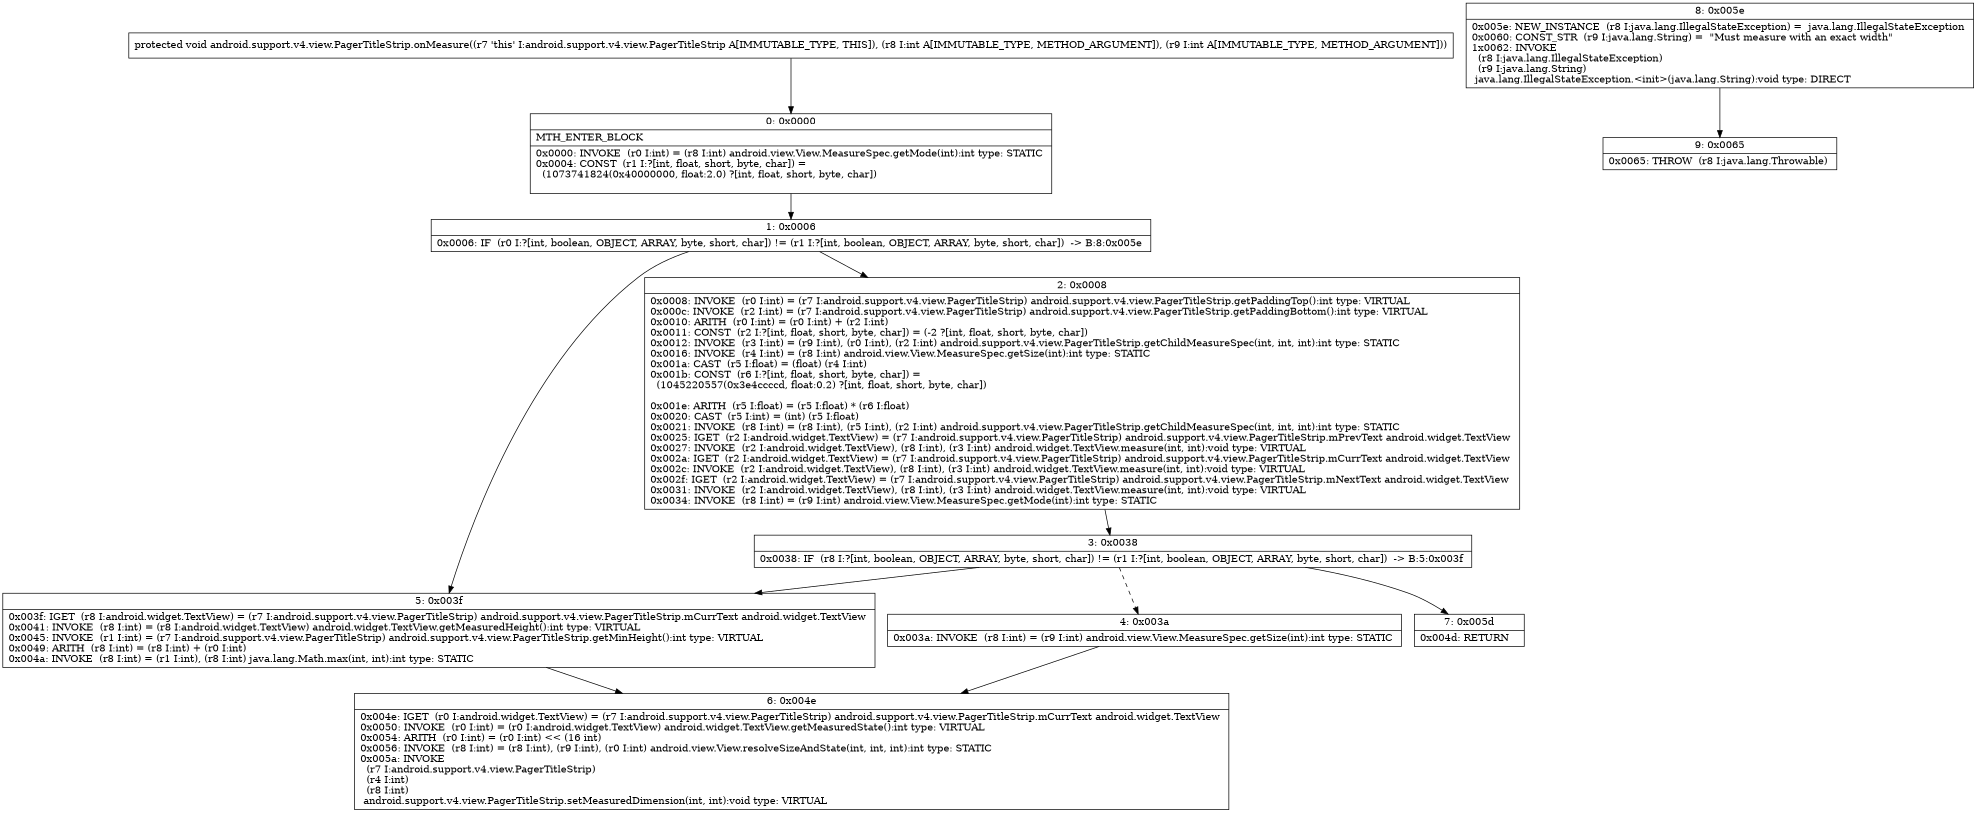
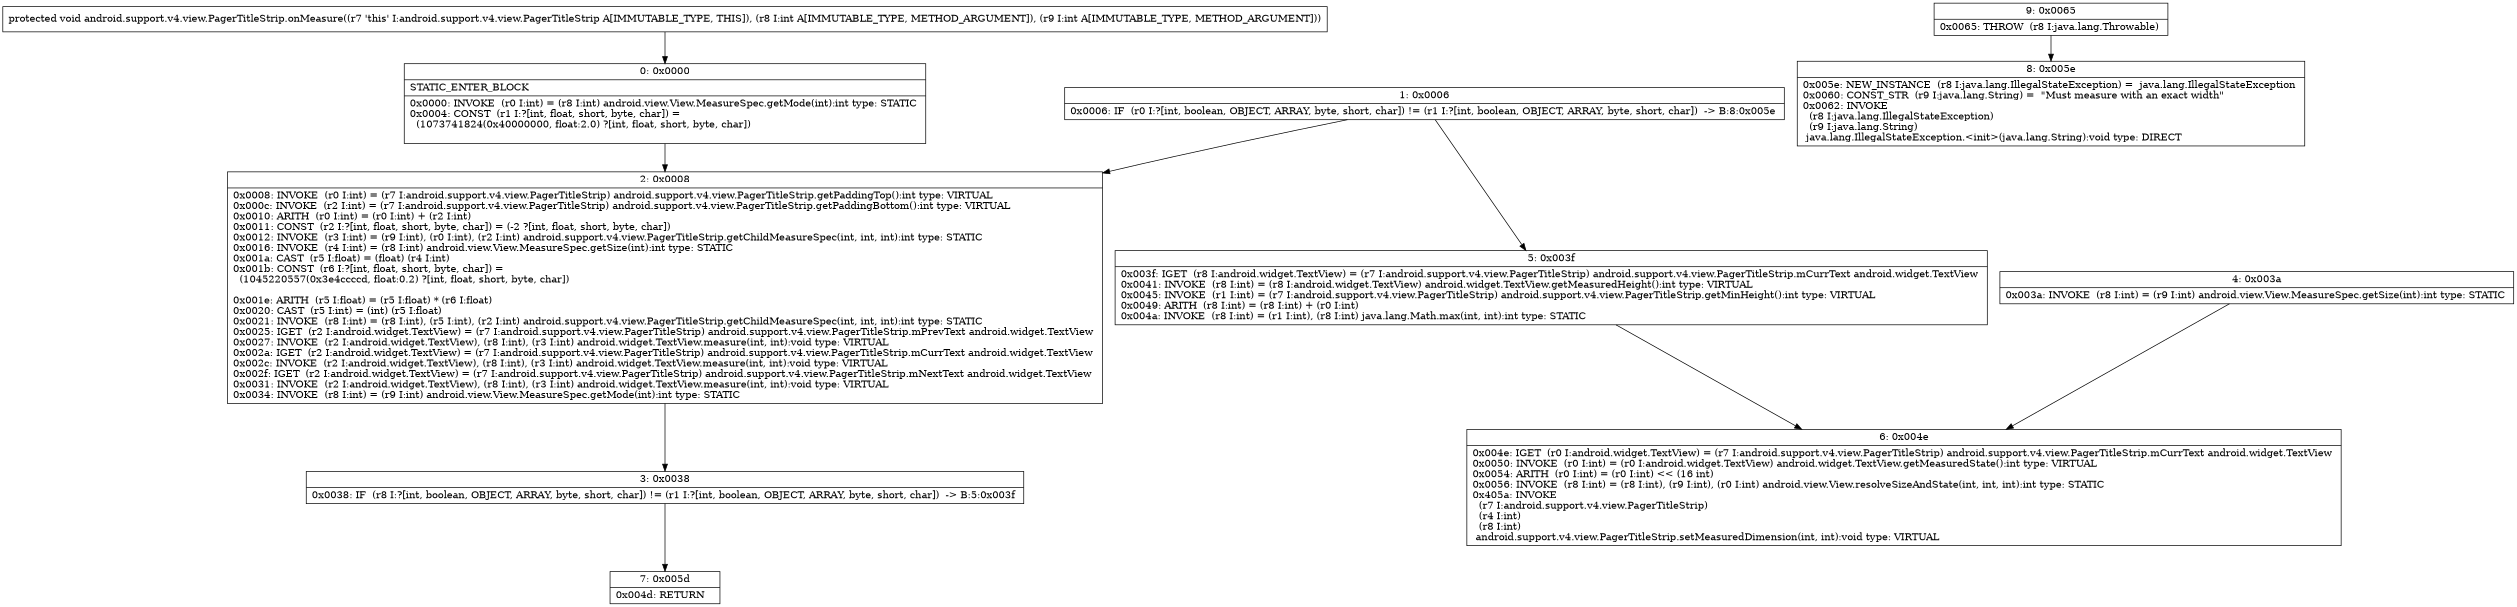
  digraph {
    node [shape=record]
-   n1 [label="{0\:\ 0x0000|MTH_ENTER_BLOCK\l|0x0000: INVOKE  (r0 I:int) = (r8 I:int) android.view.View.MeasureSpec.getMode(int):int type: STATIC \l0x0004: CONST  (r1 I:?[int, float, short, byte, char]) = \l  (1073741824(0x40000000, float:2.0) ?[int, float, short, byte, char])\l \l}"]
+   n1 [label="{0\:\ 0x0000|STATIC_ENTER_BLOCK\l|0x0000: INVOKE  (r0 I:int) = (r8 I:int) android.view.View.MeasureSpec.getMode(int):int type: STATIC \l0x0004: CONST  (r1 I:?[int, float, short, byte, char]) = \l  (1073741824(0x40000000, float:2.0) ?[int, float, short, byte, char])\l \l}"]
    n2 [label="{1\:\ 0x0006|0x0006: IF  (r0 I:?[int, boolean, OBJECT, ARRAY, byte, short, char]) != (r1 I:?[int, boolean, OBJECT, ARRAY, byte, short, char])  \-\> B:8:0x005e \l}"]
    n3 [label="{2\:\ 0x0008|0x0008: INVOKE  (r0 I:int) = (r7 I:android.support.v4.view.PagerTitleStrip) android.support.v4.view.PagerTitleStrip.getPaddingTop():int type: VIRTUAL \l0x000c: INVOKE  (r2 I:int) = (r7 I:android.support.v4.view.PagerTitleStrip) android.support.v4.view.PagerTitleStrip.getPaddingBottom():int type: VIRTUAL \l0x0010: ARITH  (r0 I:int) = (r0 I:int) + (r2 I:int) \l0x0011: CONST  (r2 I:?[int, float, short, byte, char]) = (\-2 ?[int, float, short, byte, char]) \l0x0012: INVOKE  (r3 I:int) = (r9 I:int), (r0 I:int), (r2 I:int) android.support.v4.view.PagerTitleStrip.getChildMeasureSpec(int, int, int):int type: STATIC \l0x0016: INVOKE  (r4 I:int) = (r8 I:int) android.view.View.MeasureSpec.getSize(int):int type: STATIC \l0x001a: CAST  (r5 I:float) = (float) (r4 I:int) \l0x001b: CONST  (r6 I:?[int, float, short, byte, char]) = \l  (1045220557(0x3e4ccccd, float:0.2) ?[int, float, short, byte, char])\l \l0x001e: ARITH  (r5 I:float) = (r5 I:float) * (r6 I:float) \l0x0020: CAST  (r5 I:int) = (int) (r5 I:float) \l0x0021: INVOKE  (r8 I:int) = (r8 I:int), (r5 I:int), (r2 I:int) android.support.v4.view.PagerTitleStrip.getChildMeasureSpec(int, int, int):int type: STATIC \l0x0025: IGET  (r2 I:android.widget.TextView) = (r7 I:android.support.v4.view.PagerTitleStrip) android.support.v4.view.PagerTitleStrip.mPrevText android.widget.TextView \l0x0027: INVOKE  (r2 I:android.widget.TextView), (r8 I:int), (r3 I:int) android.widget.TextView.measure(int, int):void type: VIRTUAL \l0x002a: IGET  (r2 I:android.widget.TextView) = (r7 I:android.support.v4.view.PagerTitleStrip) android.support.v4.view.PagerTitleStrip.mCurrText android.widget.TextView \l0x002c: INVOKE  (r2 I:android.widget.TextView), (r8 I:int), (r3 I:int) android.widget.TextView.measure(int, int):void type: VIRTUAL \l0x002f: IGET  (r2 I:android.widget.TextView) = (r7 I:android.support.v4.view.PagerTitleStrip) android.support.v4.view.PagerTitleStrip.mNextText android.widget.TextView \l0x0031: INVOKE  (r2 I:android.widget.TextView), (r8 I:int), (r3 I:int) android.widget.TextView.measure(int, int):void type: VIRTUAL \l0x0034: INVOKE  (r8 I:int) = (r9 I:int) android.view.View.MeasureSpec.getMode(int):int type: STATIC \l}"]
    n4 [label="{5\:\ 0x003f|0x003f: IGET  (r8 I:android.widget.TextView) = (r7 I:android.support.v4.view.PagerTitleStrip) android.support.v4.view.PagerTitleStrip.mCurrText android.widget.TextView \l0x0041: INVOKE  (r8 I:int) = (r8 I:android.widget.TextView) android.widget.TextView.getMeasuredHeight():int type: VIRTUAL \l0x0045: INVOKE  (r1 I:int) = (r7 I:android.support.v4.view.PagerTitleStrip) android.support.v4.view.PagerTitleStrip.getMinHeight():int type: VIRTUAL \l0x0049: ARITH  (r8 I:int) = (r8 I:int) + (r0 I:int) \l0x004a: INVOKE  (r8 I:int) = (r1 I:int), (r8 I:int) java.lang.Math.max(int, int):int type: STATIC \l}"]
    n5 [label="{3\:\ 0x0038|0x0038: IF  (r8 I:?[int, boolean, OBJECT, ARRAY, byte, short, char]) != (r1 I:?[int, boolean, OBJECT, ARRAY, byte, short, char])  \-\> B:5:0x003f \l}"]
-   n6 [label="{8\:\ 0x005e|0x005e: NEW_INSTANCE  (r8 I:java.lang.IllegalStateException) =  java.lang.IllegalStateException \l0x0060: CONST_STR  (r9 I:java.lang.String) =  \"Must measure with an exact width\" \l1x0062: INVOKE  \l  (r8 I:java.lang.IllegalStateException)\l  (r9 I:java.lang.String)\l java.lang.IllegalStateException.\<init\>(java.lang.String):void type: DIRECT \l}"]
+   n6 [label="{8\:\ 0x005e|0x005e: NEW_INSTANCE  (r8 I:java.lang.IllegalStateException) =  java.lang.IllegalStateException \l0x0060: CONST_STR  (r9 I:java.lang.String) =  \"Must measure with an exact width\" \l0x0062: INVOKE  \l  (r8 I:java.lang.IllegalStateException)\l  (r9 I:java.lang.String)\l java.lang.IllegalStateException.\<init\>(java.lang.String):void type: DIRECT \l}"]
    n7 [label="{9\:\ 0x0065|0x0065: THROW  (r8 I:java.lang.Throwable) \l}"]
    n8 [label="{4\:\ 0x003a|0x003a: INVOKE  (r8 I:int) = (r9 I:int) android.view.View.MeasureSpec.getSize(int):int type: STATIC \l}"]
    n9 [label="{7\:\ 0x005d|0x004d: RETURN   \l}"]
-   n10 [label="{6\:\ 0x004e|0x004e: IGET  (r0 I:android.widget.TextView) = (r7 I:android.support.v4.view.PagerTitleStrip) android.support.v4.view.PagerTitleStrip.mCurrText android.widget.TextView \l0x0050: INVOKE  (r0 I:int) = (r0 I:android.widget.TextView) android.widget.TextView.getMeasuredState():int type: VIRTUAL \l0x0054: ARITH  (r0 I:int) = (r0 I:int) \<\< (16 int) \l0x0056: INVOKE  (r8 I:int) = (r8 I:int), (r9 I:int), (r0 I:int) android.view.View.resolveSizeAndState(int, int, int):int type: STATIC \l0x005a: INVOKE  \l  (r7 I:android.support.v4.view.PagerTitleStrip)\l  (r4 I:int)\l  (r8 I:int)\l android.support.v4.view.PagerTitleStrip.setMeasuredDimension(int, int):void type: VIRTUAL \l}"]
+   n10 [label="{6\:\ 0x004e|0x004e: IGET  (r0 I:android.widget.TextView) = (r7 I:android.support.v4.view.PagerTitleStrip) android.support.v4.view.PagerTitleStrip.mCurrText android.widget.TextView \l0x0050: INVOKE  (r0 I:int) = (r0 I:android.widget.TextView) android.widget.TextView.getMeasuredState():int type: VIRTUAL \l0x0054: ARITH  (r0 I:int) = (r0 I:int) \<\< (16 int) \l0x0056: INVOKE  (r8 I:int) = (r8 I:int), (r9 I:int), (r0 I:int) android.view.View.resolveSizeAndState(int, int, int):int type: STATIC \l0x405a: INVOKE  \l  (r7 I:android.support.v4.view.PagerTitleStrip)\l  (r4 I:int)\l  (r8 I:int)\l android.support.v4.view.PagerTitleStrip.setMeasuredDimension(int, int):void type: VIRTUAL \l}"]
    n11 [label="{protected void android.support.v4.view.PagerTitleStrip.onMeasure((r7 'this' I:android.support.v4.view.PagerTitleStrip A[IMMUTABLE_TYPE, THIS]), (r8 I:int A[IMMUTABLE_TYPE, METHOD_ARGUMENT]), (r9 I:int A[IMMUTABLE_TYPE, METHOD_ARGUMENT])) }"]
-   n1 -> n2
+   n1 -> n3
    n2 -> n3 [style=solid]
    n2 -> n4
    n3 -> n5
    n4 -> n10
-   n5 -> n4
-   n5 -> n8 [style=dashed]
    n5 -> n9
-   n6 -> n7
+   n7 -> n6
    n8 -> n10
    n11 -> n1
  }
